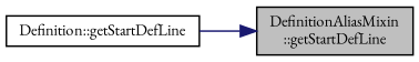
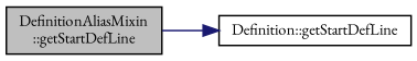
  digraph {
    rankdir=LR
    fontname="EB Garamond"
    node [color=black fontname="EB Garamond" fontsize=10 shape=record style=filled]
    n1 [fillcolor=grey75 fontcolor=black height=0.2 label="DefinitionAliasMixin\l::getStartDefLine" width=0.4]
    n2 [fillcolor=white height=0.2 label="Definition::getStartDefLine" width=0.4]
-   n2 -> n1 [color=midnightblue fontname="EB Garamond" fontsize=10 labelfontname=Helvetica labelfontsize=10 style=solid]
+   n1 -> n2 [color=midnightblue fontname="EB Garamond" fontsize=10 labelfontname=Helvetica labelfontsize=10 style=solid]
  }
